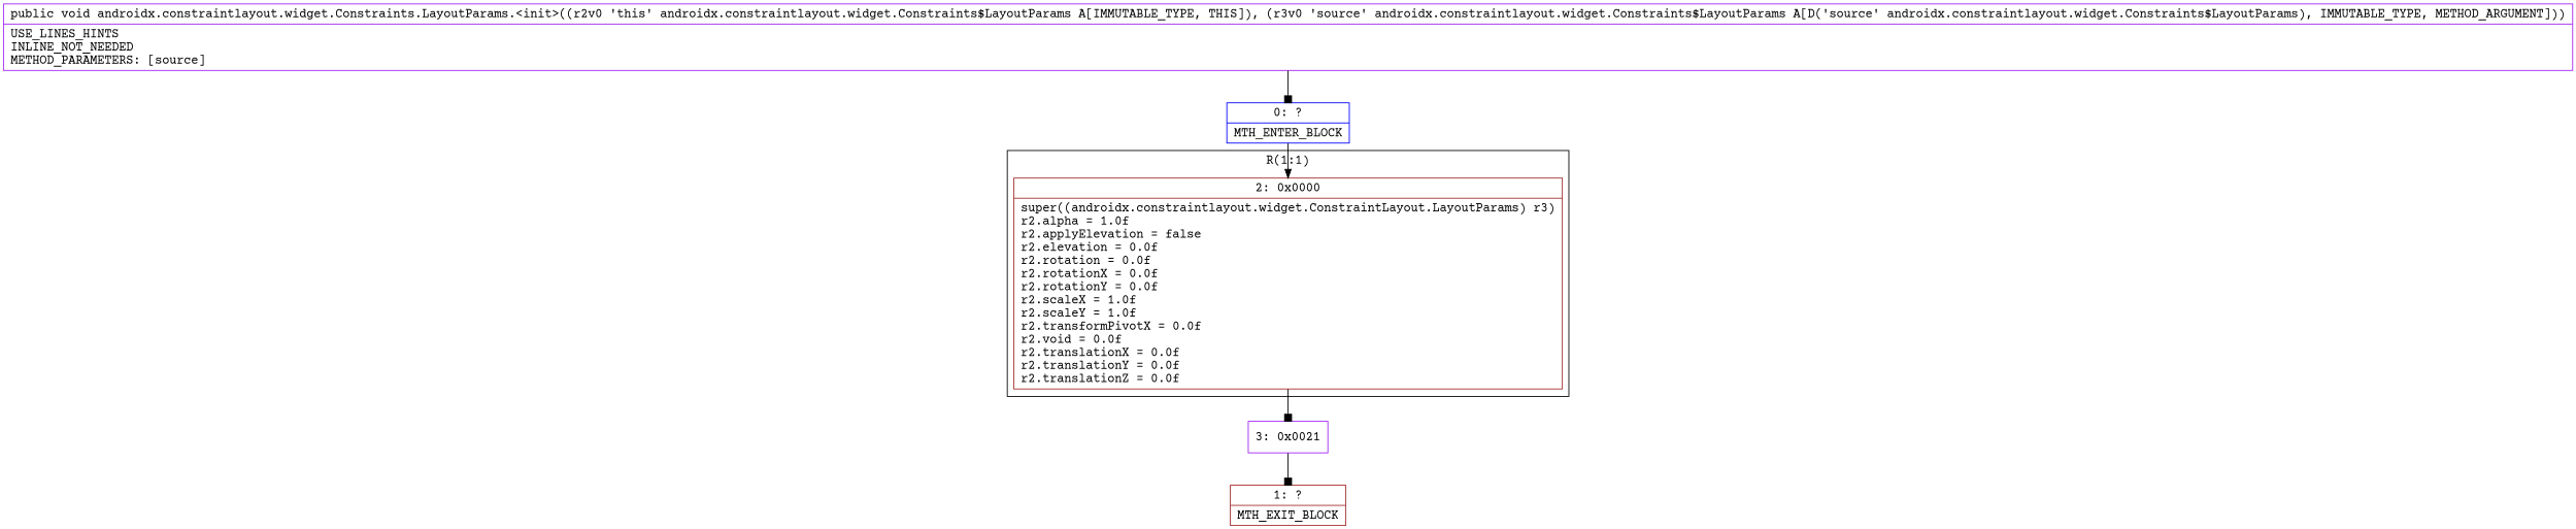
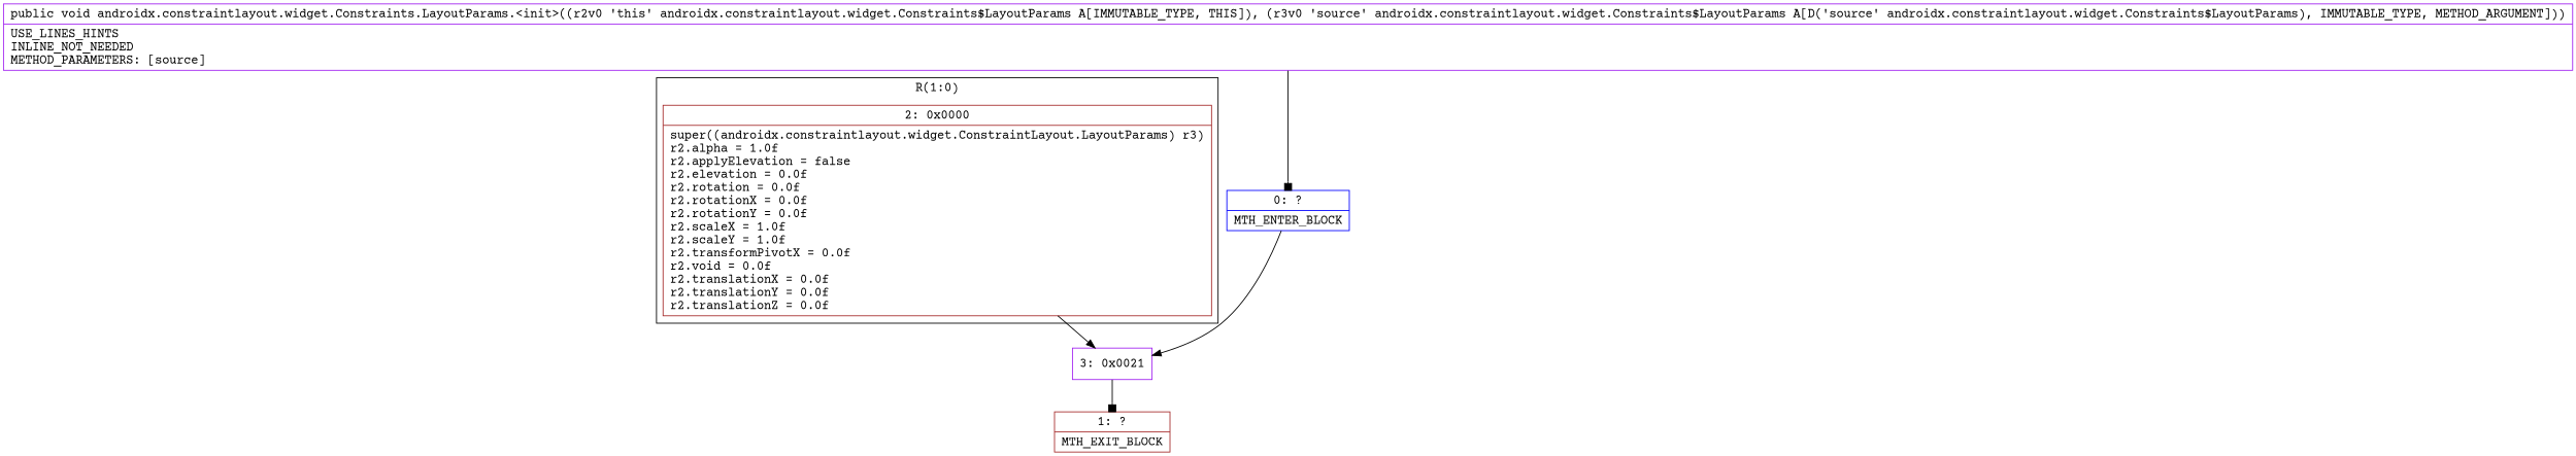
  digraph {
    fontname="Courier Prime"
    node [color=brown fontname="Courier Prime" shape=record]
    edge [arrowhead=normal fontname="Courier Prime"]
    n1 [label="{2\:\ 0x0000|super((androidx.constraintlayout.widget.ConstraintLayout.LayoutParams) r3)\lr2.alpha = 1.0f\lr2.applyElevation = false\lr2.elevation = 0.0f\lr2.rotation = 0.0f\lr2.rotationX = 0.0f\lr2.rotationY = 0.0f\lr2.scaleX = 1.0f\lr2.scaleY = 1.0f\lr2.transformPivotX = 0.0f\lr2.void = 0.0f\lr2.translationX = 0.0f\lr2.translationY = 0.0f\lr2.translationZ = 0.0f\l}"]
    n2 [color=purple label="{3\:\ 0x0021}"]
    n3 [label="{1\:\ ?|MTH_EXIT_BLOCK\l}"]
    n4 [color=blue label="{0\:\ ?|MTH_ENTER_BLOCK\l}"]
    n5 [color=purple label="{public void androidx.constraintlayout.widget.Constraints.LayoutParams.\<init\>((r2v0 'this' androidx.constraintlayout.widget.Constraints$LayoutParams A[IMMUTABLE_TYPE, THIS]), (r3v0 'source' androidx.constraintlayout.widget.Constraints$LayoutParams A[D('source' androidx.constraintlayout.widget.Constraints$LayoutParams), IMMUTABLE_TYPE, METHOD_ARGUMENT]))  | USE_LINES_HINTS\lINLINE_NOT_NEEDED\lMETHOD_PARAMETERS: [source]\l}"]
    subgraph cluster_1 {
-     label="R(1:1)"
+     label="R(1:0)"
      n1
    }
-   n1 -> n2 [arrowhead=box]
+   n1 -> n2
    n2 -> n3 [arrowhead=box]
-   n4 -> n1
+   n4 -> n2
    n5 -> n4 [arrowhead=box]
  }
